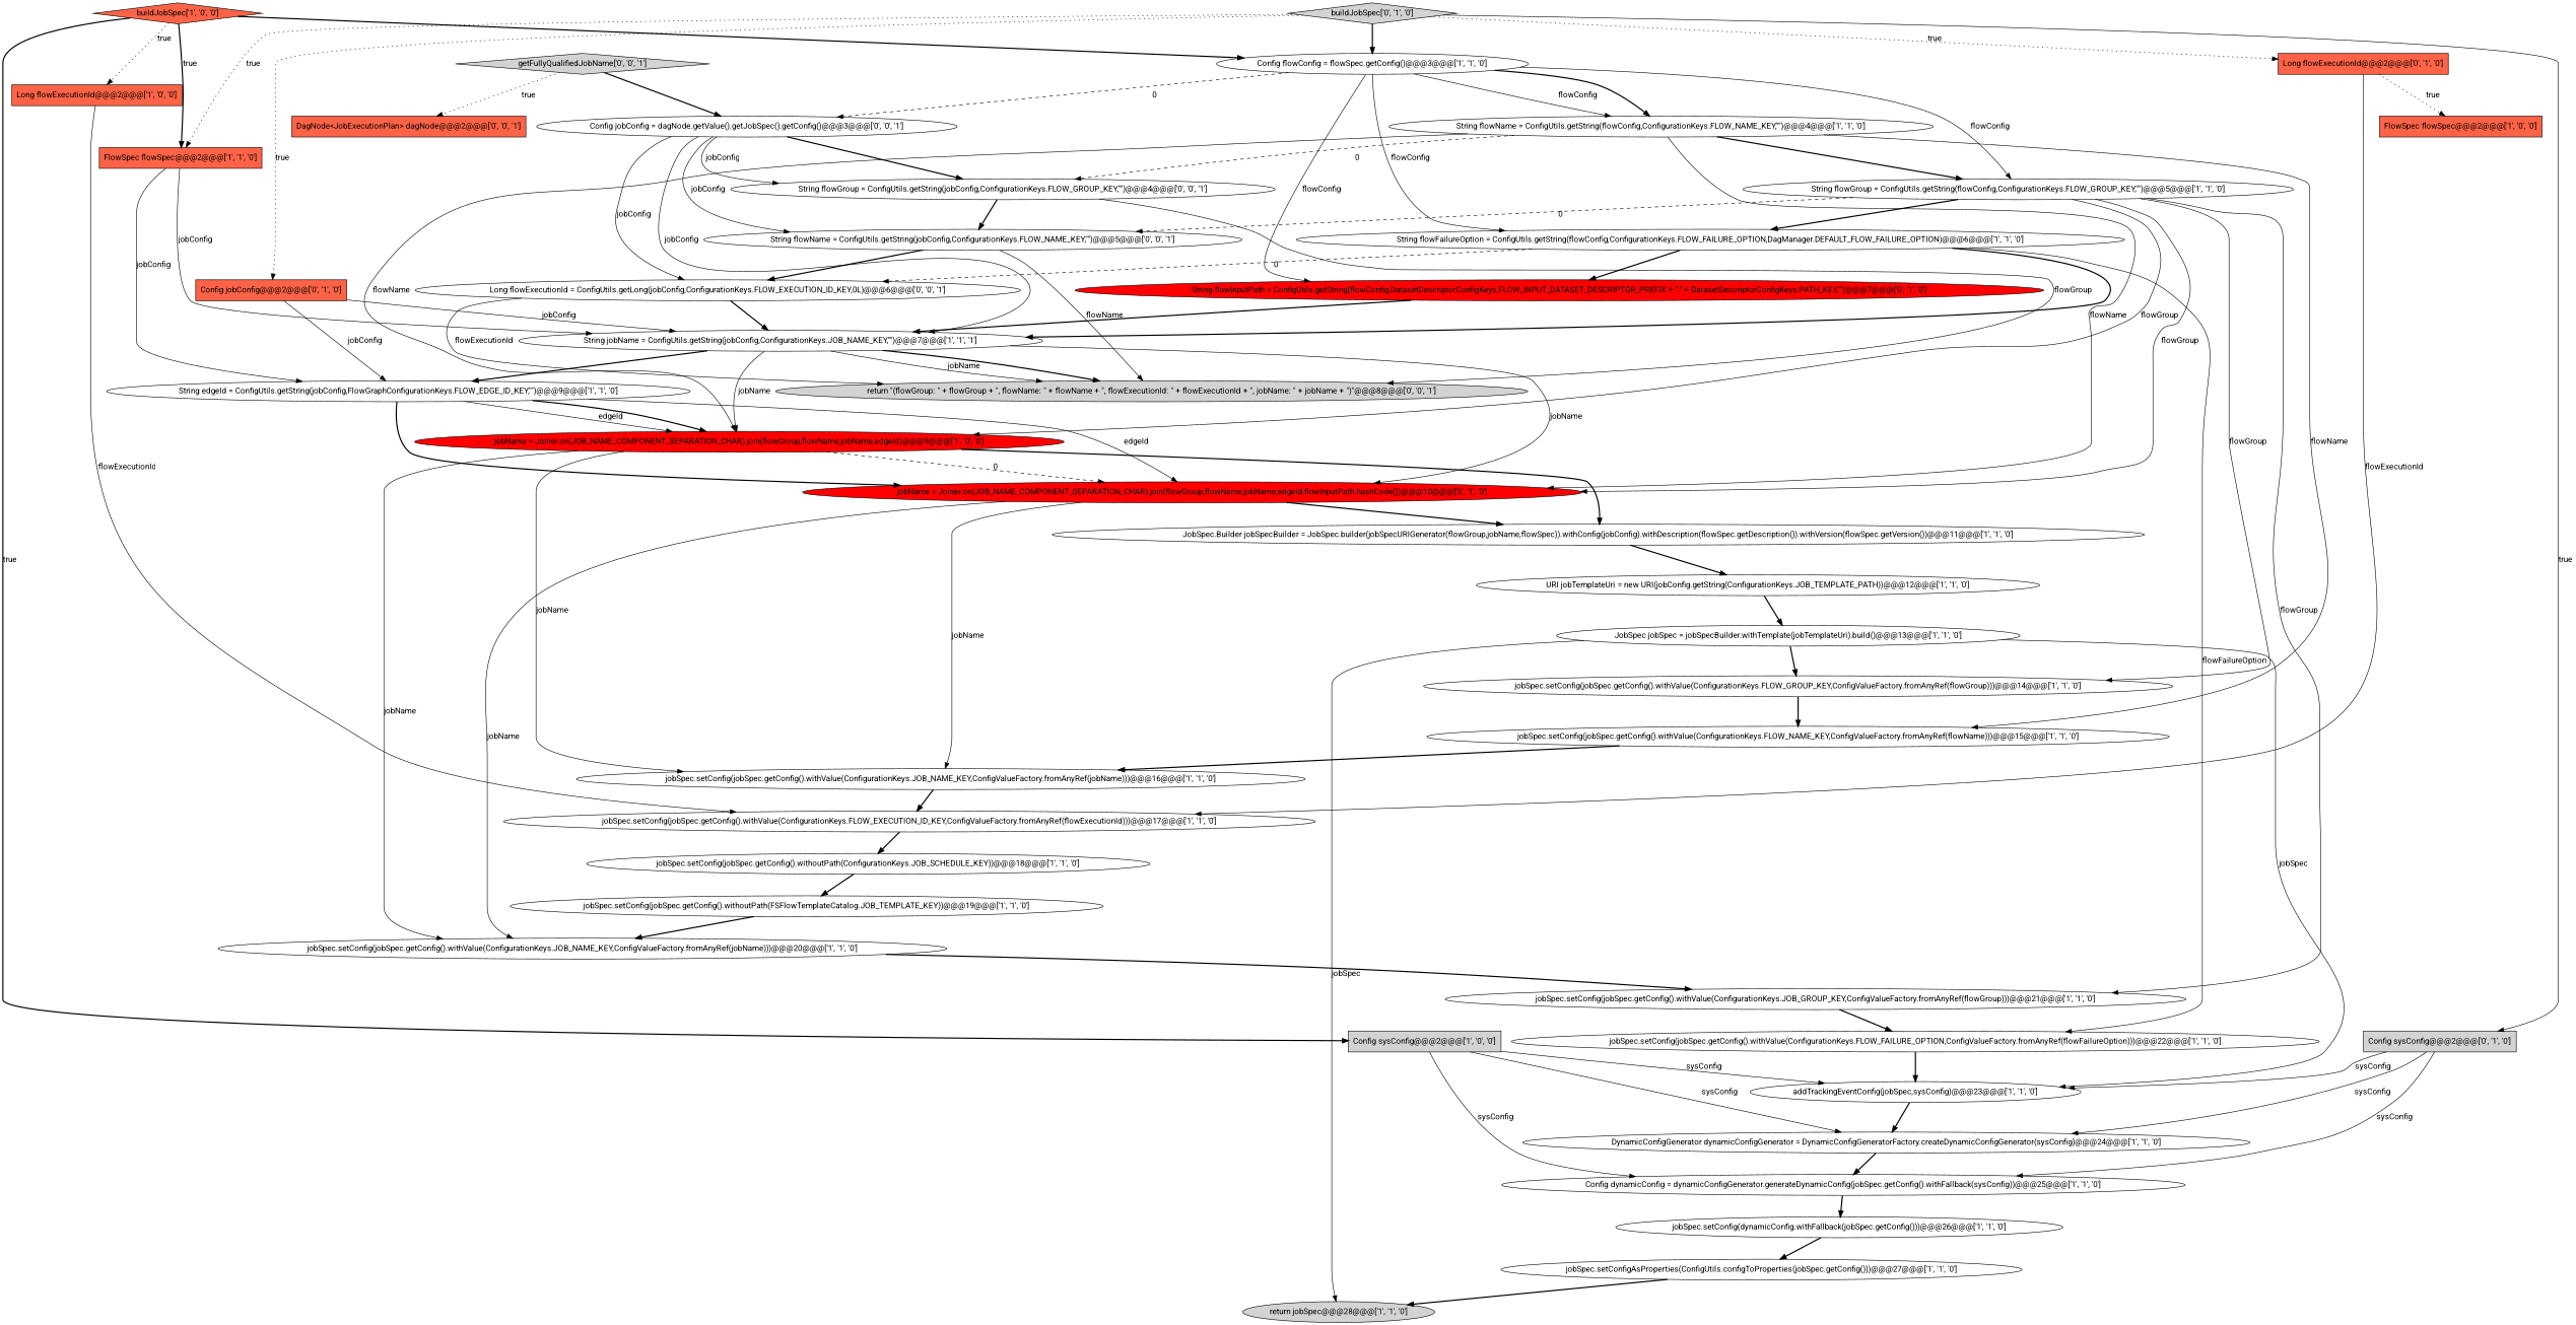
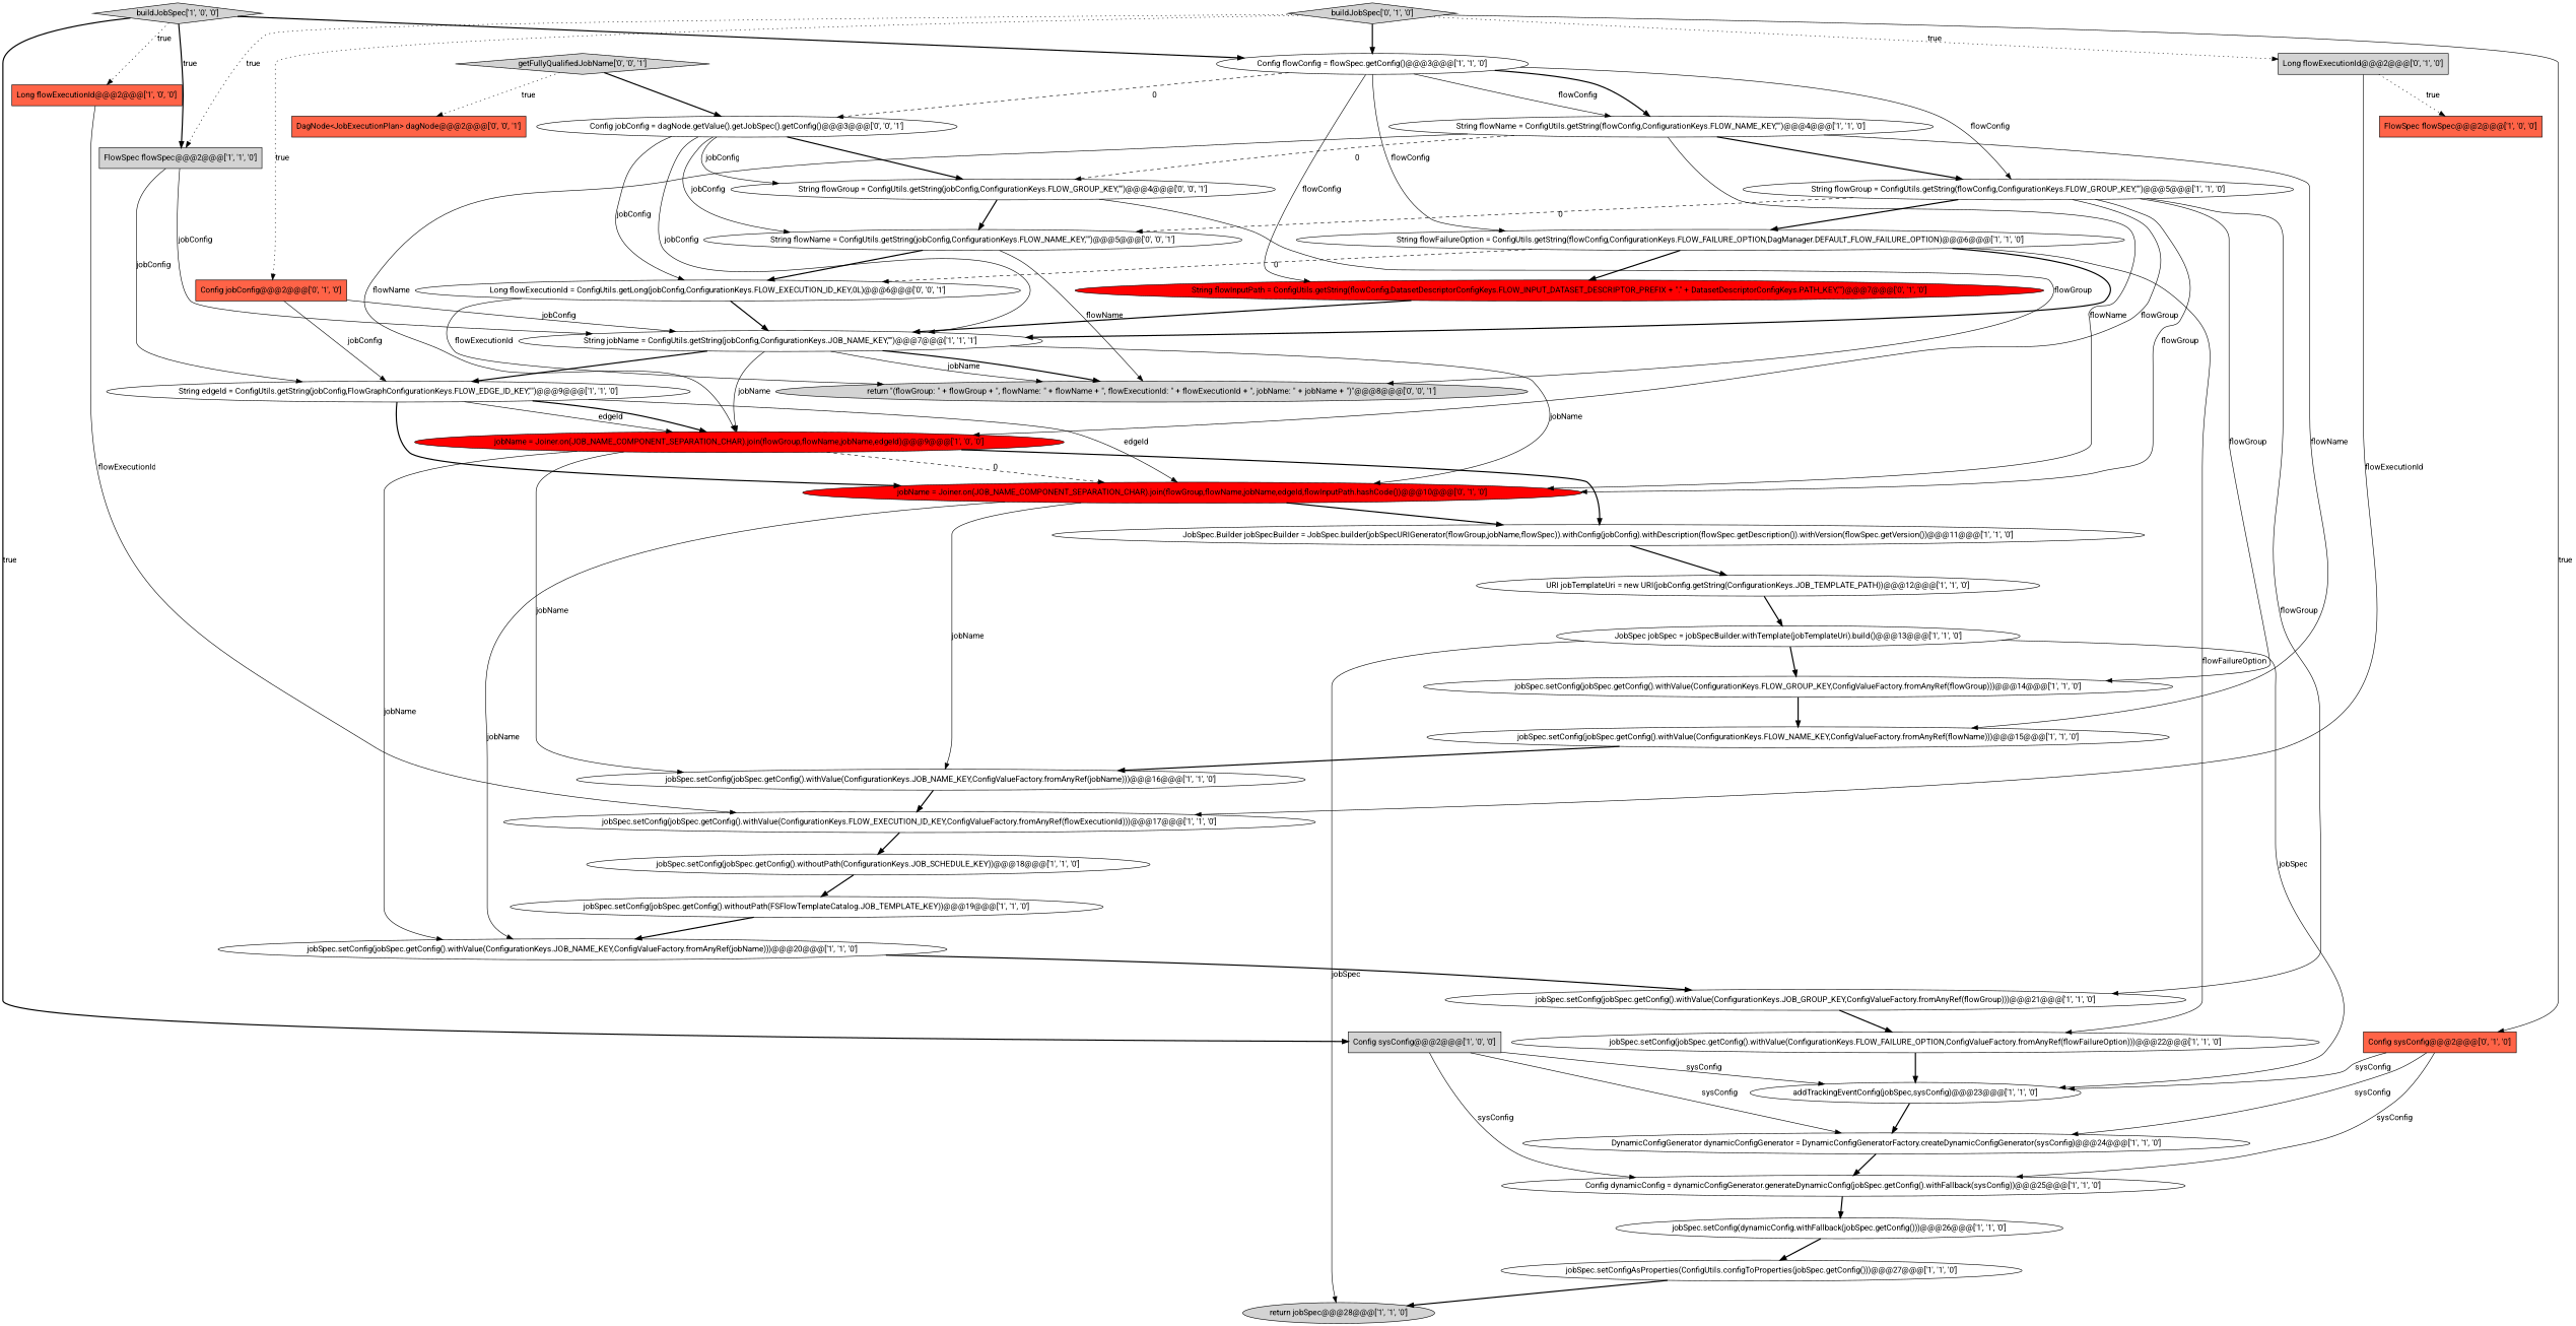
  digraph {
    fontname=Roboto
    node [fillcolor=white fontname=Roboto shape=ellipse style=filled]
    edge [fontname=Roboto style=solid]
    n1 [label="String flowGroup = ConfigUtils.getString(flowConfig,ConfigurationKeys.FLOW_GROUP_KEY,\"\")@@@5@@@['1', '1', '0']"]
    n2 [label="String flowFailureOption = ConfigUtils.getString(flowConfig,ConfigurationKeys.FLOW_FAILURE_OPTION,DagManager.DEFAULT_FLOW_FAILURE_OPTION)@@@6@@@['1', '1', '0']"]
    n3 [label="jobSpec.setConfig(jobSpec.getConfig().withValue(ConfigurationKeys.JOB_GROUP_KEY,ConfigValueFactory.fromAnyRef(flowGroup)))@@@21@@@['1', '1', '0']"]
    n4 [label="jobSpec.setConfig(jobSpec.getConfig().withValue(ConfigurationKeys.FLOW_GROUP_KEY,ConfigValueFactory.fromAnyRef(flowGroup)))@@@14@@@['1', '1', '0']"]
    n5 [fillcolor=red label="jobName = Joiner.on(JOB_NAME_COMPONENT_SEPARATION_CHAR).join(flowGroup,flowName,jobName,edgeId)@@@9@@@['1', '0', '0']"]
    n6 [fillcolor=red label="jobName = Joiner.on(JOB_NAME_COMPONENT_SEPARATION_CHAR).join(flowGroup,flowName,jobName,edgeId,flowInputPath.hashCode())@@@10@@@['0', '1', '0']"]
    n7 [label="String flowName = ConfigUtils.getString(jobConfig,ConfigurationKeys.FLOW_NAME_KEY,\"\")@@@5@@@['0', '0', '1']"]
    n8 [label="String jobName = ConfigUtils.getString(jobConfig,ConfigurationKeys.JOB_NAME_KEY,\"\")@@@7@@@['1', '1', '1']"]
    n9 [fillcolor=red label="String flowInputPath = ConfigUtils.getString(flowConfig,DatasetDescriptorConfigKeys.FLOW_INPUT_DATASET_DESCRIPTOR_PREFIX + \".\" + DatasetDescriptorConfigKeys.PATH_KEY,\"\")@@@7@@@['0', '1', '0']"]
    n10 [label="jobSpec.setConfig(jobSpec.getConfig().withValue(ConfigurationKeys.FLOW_FAILURE_OPTION,ConfigValueFactory.fromAnyRef(flowFailureOption)))@@@22@@@['1', '1', '0']"]
    n11 [label="Long flowExecutionId = ConfigUtils.getLong(jobConfig,ConfigurationKeys.FLOW_EXECUTION_ID_KEY,0L)@@@6@@@['0', '0', '1']"]
    n12 [label="jobSpec.setConfig(jobSpec.getConfig().withValue(ConfigurationKeys.FLOW_NAME_KEY,ConfigValueFactory.fromAnyRef(flowName)))@@@15@@@['1', '1', '0']"]
    n13 [label="jobSpec.setConfig(jobSpec.getConfig().withValue(ConfigurationKeys.JOB_NAME_KEY,ConfigValueFactory.fromAnyRef(jobName)))@@@20@@@['1', '1', '0']"]
    n14 [label="jobSpec.setConfig(jobSpec.getConfig().withValue(ConfigurationKeys.JOB_NAME_KEY,ConfigValueFactory.fromAnyRef(jobName)))@@@16@@@['1', '1', '0']"]
    n15 [label="JobSpec.Builder jobSpecBuilder = JobSpec.builder(jobSpecURIGenerator(flowGroup,jobName,flowSpec)).withConfig(jobConfig).withDescription(flowSpec.getDescription()).withVersion(flowSpec.getVersion())@@@11@@@['1', '1', '0']"]
    n16 [fillcolor=lightgray label="return \"(flowGroup: \" + flowGroup + \", flowName: \" + flowName + \", flowExecutionId: \" + flowExecutionId + \", jobName: \" + jobName + \")\"@@@8@@@['0', '0', '1']"]
    n17 [label="jobSpec.setConfig(jobSpec.getConfig().withValue(ConfigurationKeys.FLOW_EXECUTION_ID_KEY,ConfigValueFactory.fromAnyRef(flowExecutionId)))@@@17@@@['1', '1', '0']"]
    n18 [label="jobSpec.setConfig(jobSpec.getConfig().withoutPath(ConfigurationKeys.JOB_SCHEDULE_KEY))@@@18@@@['1', '1', '0']"]
    n19 [label="jobSpec.setConfig(jobSpec.getConfig().withoutPath(FSFlowTemplateCatalog.JOB_TEMPLATE_KEY))@@@19@@@['1', '1', '0']"]
    n20 [fillcolor=lightgray label="Config sysConfig@@@2@@@['1', '0', '0']" shape=box]
    n21 [label="addTrackingEventConfig(jobSpec,sysConfig)@@@23@@@['1', '1', '0']"]
    n22 [label="Config dynamicConfig = dynamicConfigGenerator.generateDynamicConfig(jobSpec.getConfig().withFallback(sysConfig))@@@25@@@['1', '1', '0']"]
    n23 [label="DynamicConfigGenerator dynamicConfigGenerator = DynamicConfigGeneratorFactory.createDynamicConfigGenerator(sysConfig)@@@24@@@['1', '1', '0']"]
    n24 [label="jobSpec.setConfig(dynamicConfig.withFallback(jobSpec.getConfig()))@@@26@@@['1', '1', '0']"]
    n25 [label="URI jobTemplateUri = new URI(jobConfig.getString(ConfigurationKeys.JOB_TEMPLATE_PATH))@@@12@@@['1', '1', '0']"]
    n26 [label="JobSpec jobSpec = jobSpecBuilder.withTemplate(jobTemplateUri).build()@@@13@@@['1', '1', '0']"]
    n27 [fillcolor=lightgray label="return jobSpec@@@28@@@['1', '1', '0']"]
    n28 [label="String edgeId = ConfigUtils.getString(jobConfig,FlowGraphConfigurationKeys.FLOW_EDGE_ID_KEY,\"\")@@@9@@@['1', '1', '0']"]
-   n29 [fillcolor=lightgray label="Config sysConfig@@@2@@@['0', '1', '0']" shape=box]
-   n30 [fillcolor=tomato label="buildJobSpec['1', '0', '0']" shape=diamond]
-   n31 [fillcolor=tomato label="FlowSpec flowSpec@@@2@@@['1', '1', '0']" shape=box]
+   n29 [fillcolor=tomato label="Config sysConfig@@@2@@@['0', '1', '0']" shape=box]
+   n30 [fillcolor=lightgray label="buildJobSpec['1', '0', '0']" shape=diamond]
+   n31 [fillcolor=lightgray label="FlowSpec flowSpec@@@2@@@['1', '1', '0']" shape=box]
    n32 [label="Config flowConfig = flowSpec.getConfig()@@@3@@@['1', '1', '0']"]
    n33 [fillcolor=tomato label="Long flowExecutionId@@@2@@@['1', '0', '0']" shape=box]
    n34 [fillcolor=tomato label="FlowSpec flowSpec@@@2@@@['1', '0', '0']" shape=box]
    n35 [label="Config jobConfig = dagNode.getValue().getJobSpec().getConfig()@@@3@@@['0', '0', '1']"]
    n36 [label="String flowName = ConfigUtils.getString(flowConfig,ConfigurationKeys.FLOW_NAME_KEY,\"\")@@@4@@@['1', '1', '0']"]
    n37 [label="String flowGroup = ConfigUtils.getString(jobConfig,ConfigurationKeys.FLOW_GROUP_KEY,\"\")@@@4@@@['0', '0', '1']"]
    n38 [label="jobSpec.setConfigAsProperties(ConfigUtils.configToProperties(jobSpec.getConfig()))@@@27@@@['1', '1', '0']"]
    n39 [fillcolor=lightgray label="getFullyQualifiedJobName['0', '0', '1']" shape=diamond]
    n40 [fillcolor=tomato label="DagNode<JobExecutionPlan> dagNode@@@2@@@['0', '0', '1']" shape=box]
    n41 [fillcolor=tomato label="Config jobConfig@@@2@@@['0', '1', '0']" shape=box]
-   n42 [fillcolor=tomato label="Long flowExecutionId@@@2@@@['0', '1', '0']" shape=box]
+   n42 [fillcolor=lightgray label="Long flowExecutionId@@@2@@@['0', '1', '0']" shape=box]
    n43 [fillcolor=lightgray label="buildJobSpec['0', '1', '0']" shape=diamond]
    n1 -> n2 [style=bold]
    n1 -> n3 [label=flowGroup]
    n1 -> n4 [label=flowGroup]
    n1 -> n5 [label=flowGroup]
    n1 -> n6 [label=flowGroup]
    n1 -> n7 [label=0 style=dashed]
    n2 -> n8 [style=bold]
    n2 -> n9 [style=bold]
    n2 -> n10 [label=flowFailureOption]
    n2 -> n11 [label=0 style=dashed]
    n3 -> n10 [style=bold]
    n4 -> n12 [style=bold]
    n5 -> n6 [label=0 style=dashed]
    n5 -> n13 [label=jobName]
    n5 -> n14 [label=jobName]
    n5 -> n15 [style=bold]
    n6 -> n13 [label=jobName]
    n6 -> n14 [label=jobName]
    n6 -> n15 [style=bold]
    n7 -> n11 [style=bold]
    n7 -> n16 [label=flowName]
    n8 -> n5 [label=jobName]
    n8 -> n6 [label=jobName]
    n8 -> n16 [label=jobName]
    n8 -> n16 [style=bold]
    n8 -> n28 [style=bold]
    n9 -> n8 [style=bold]
    n10 -> n21 [style=bold]
    n11 -> n8 [style=bold]
    n11 -> n16 [label=flowExecutionId]
    n12 -> n14 [style=bold]
    n13 -> n3 [style=bold]
    n14 -> n17 [style=bold]
    n15 -> n25 [style=bold]
    n17 -> n18 [style=bold]
    n18 -> n19 [style=bold]
    n19 -> n13 [style=bold]
    n20 -> n21 [label=sysConfig]
    n20 -> n22 [label=sysConfig]
    n20 -> n23 [label=sysConfig]
    n21 -> n23 [style=bold]
    n22 -> n24 [style=bold]
    n23 -> n22 [style=bold]
    n24 -> n38 [style=bold]
    n25 -> n26 [style=bold]
    n26 -> n4 [style=bold]
    n26 -> n21 [label=jobSpec]
    n26 -> n27 [label=jobSpec]
    n28 -> n5 [label=edgeId]
    n28 -> n5 [style=bold]
    n28 -> n6 [style=bold]
    n28 -> n6 [label=edgeId]
    n29 -> n21 [label=sysConfig]
    n29 -> n22 [label=sysConfig]
    n29 -> n23 [label=sysConfig]
    n30 -> n20 [label=true style=bold]
    n30 -> n31 [label=true style=bold]
    n30 -> n32 [style=bold]
    n30 -> n33 [label=true style=dotted]
    n31 -> n8 [label=jobConfig]
    n31 -> n28 [label=jobConfig]
    n32 -> n1 [label=flowConfig]
    n32 -> n2 [label=flowConfig]
    n32 -> n9 [label=flowConfig]
    n32 -> n35 [label=0 style=dashed]
    n32 -> n36 [label=flowConfig]
    n32 -> n36 [style=bold]
    n33 -> n17 [label=flowExecutionId]
    n35 -> n7 [label=jobConfig]
    n35 -> n8 [label=jobConfig]
    n35 -> n11 [label=jobConfig]
    n35 -> n37 [label=jobConfig]
    n35 -> n37 [style=bold]
    n36 -> n1 [style=bold]
    n36 -> n5 [label=flowName]
    n36 -> n6 [label=flowName]
    n36 -> n12 [label=flowName]
    n36 -> n37 [label=0 style=dashed]
    n37 -> n7 [style=bold]
    n37 -> n16 [label=flowGroup]
    n38 -> n27 [style=bold]
    n39 -> n35 [style=bold]
    n39 -> n40 [label=true style=dotted]
    n41 -> n8 [label=jobConfig]
    n41 -> n28 [label=jobConfig]
    n42 -> n17 [label=flowExecutionId]
    n42 -> n34 [label=true style=dotted]
    n43 -> n29 [label=true]
    n43 -> n31 [label=true style=dotted]
    n43 -> n32 [style=bold]
    n43 -> n41 [label=true style=dotted]
    n43 -> n42 [label=true style=dotted]
  }
